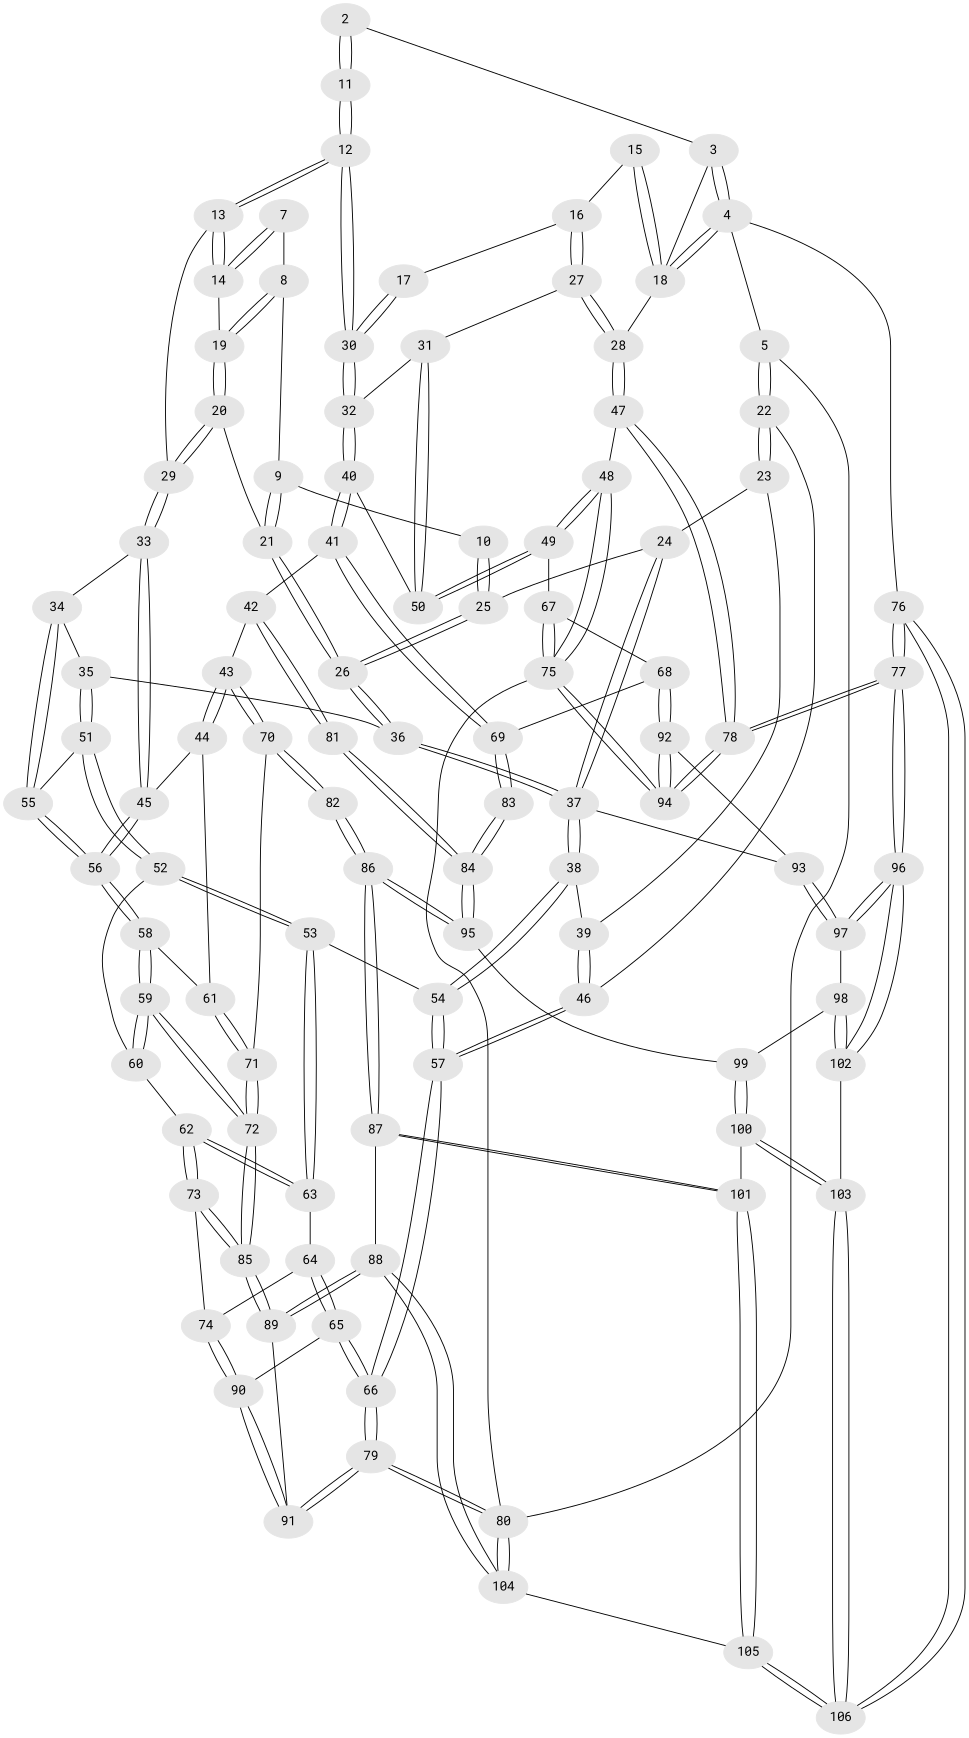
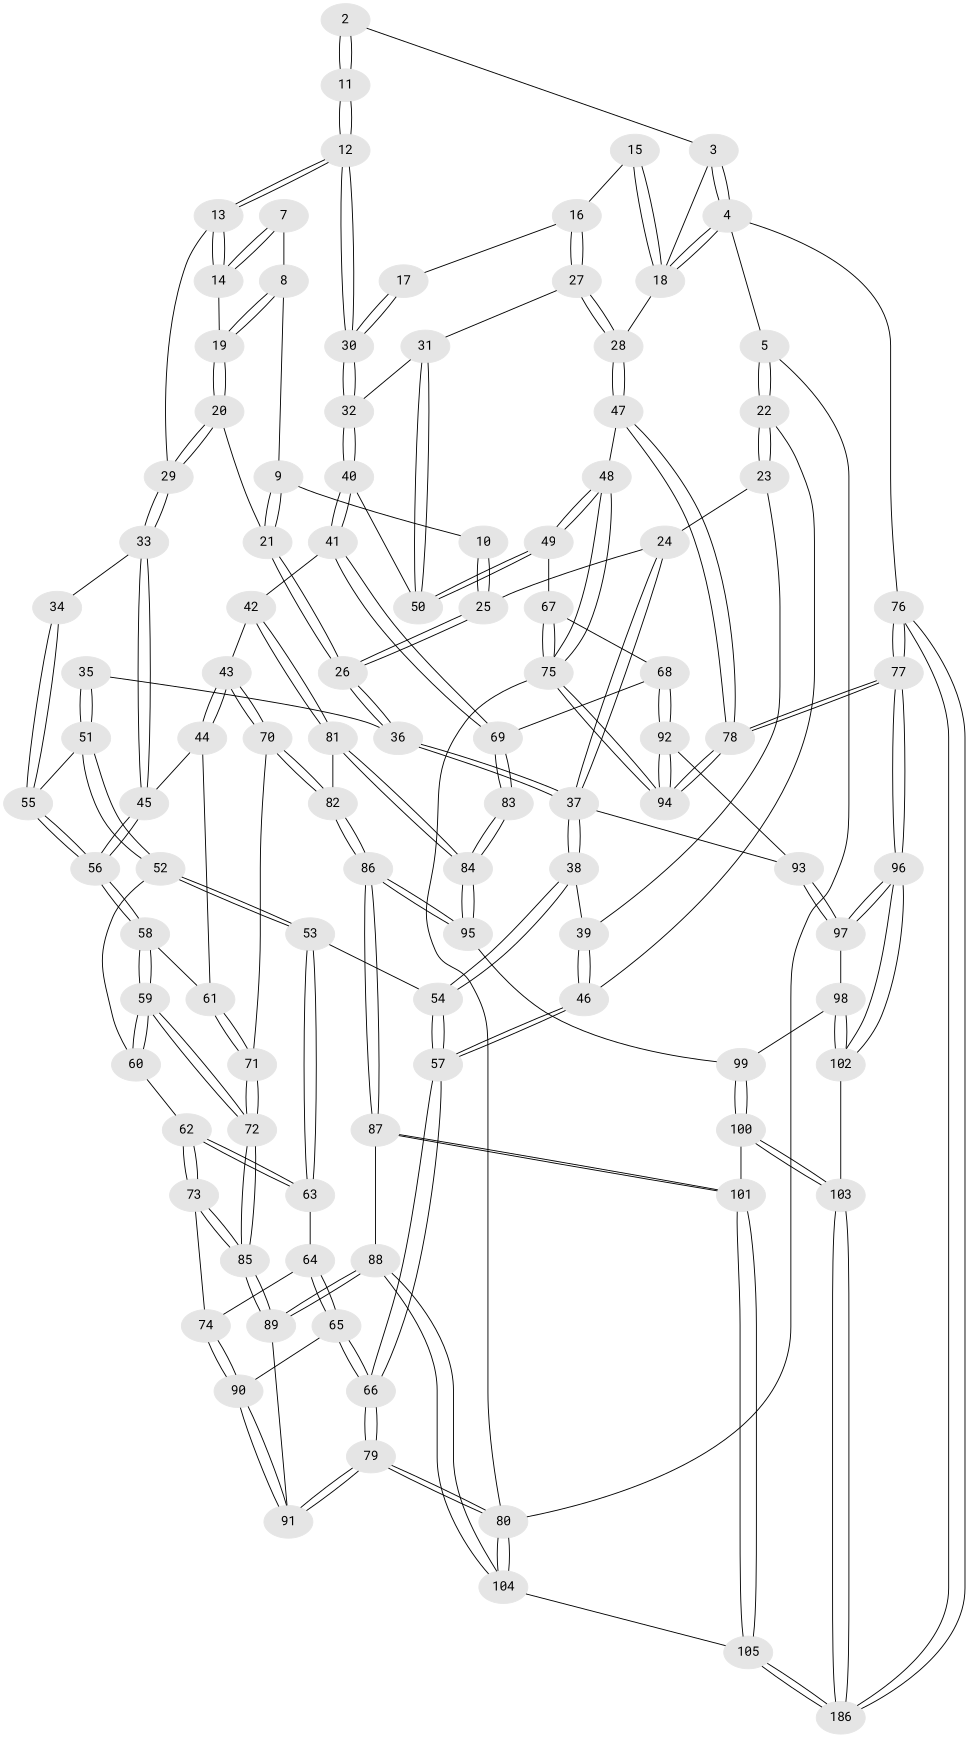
  graph {
    fontname="Roboto Mono"
    node [color=gray90 fontname="Roboto Mono" style=filled]
    edge [fontname="Roboto Mono"]
    2
    3
    11
    7
    8
    14
    4
    18
    12
    5
    76
    15
    16
    22
    80
    28
    77
-   106
+   106 [label=186]
    23
    46
    104
    10
    25
    9
    19
    21
    20
    26
    13
    30
    17
    29
    32
    33
    27
    31
    47
    36
    24
    39
    57
    37
    38
    93
    50
    48
    78
    34
    45
    40
    41
    35
    55
    56
    51
    52
    54
    42
    69
    43
    81
    83
    44
    70
    82
    84
    61
    71
    58
    66
    49
    75
    94
    67
    68
    53
    60
    63
    62
    64
    59
    79
    72
    85
    73
    74
    65
    90
    91
    92
    86
    89
    96
    97
    102
    105
    95
    87
    99
    88
    101
    98
    100
    103
    2 -- 3
    2 -- 11
    2 -- 11
    3 -- 4
    3 -- 4
    3 -- 18
    11 -- 12
    11 -- 12
    7 -- 8
    7 -- 14
    7 -- 14
    8 -- 9
    8 -- 19
    8 -- 19
    14 -- 19
    4 -- 18
    4 -- 18
    4 -- 5
    4 -- 76
    18 -- 28
    12 -- 13
    12 -- 13
    12 -- 30
    12 -- 30
    5 -- 22
    5 -- 22
    5 -- 80
    76 -- 77
    76 -- 77
    76 -- 106
    76 -- 106
    15 -- 18
    15 -- 18
    15 -- 16
    16 -- 17
    16 -- 27
    16 -- 27
    22 -- 23
    22 -- 23
    22 -- 46
    80 -- 104
    80 -- 104
    28 -- 47
    28 -- 47
    77 -- 78
    77 -- 78
    77 -- 96
    77 -- 96
    23 -- 24
    23 -- 39
    46 -- 57
    46 -- 57
    104 -- 105
    10 -- 25
    10 -- 25
    25 -- 26
    25 -- 26
    9 -- 10
    9 -- 21
    9 -- 21
    19 -- 20
    19 -- 20
    21 -- 26
    21 -- 26
    20 -- 21
    20 -- 29
    20 -- 29
    26 -- 36
    26 -- 36
    13 -- 14
    13 -- 14
    13 -- 29
    30 -- 32
    30 -- 32
    17 -- 30
    17 -- 30
    29 -- 33
    29 -- 33
    32 -- 40
    32 -- 40
    33 -- 34
    33 -- 45
    33 -- 45
    27 -- 28
    27 -- 28
    27 -- 31
    31 -- 32
    31 -- 50
    31 -- 50
    47 -- 48
    47 -- 78
    47 -- 78
    36 -- 37
    36 -- 37
    24 -- 25
    24 -- 37
    24 -- 37
    39 -- 46
    39 -- 46
    57 -- 66
    57 -- 66
    37 -- 38
    37 -- 38
    37 -- 93
    38 -- 39
    38 -- 54
    38 -- 54
    93 -- 97
    93 -- 97
    48 -- 49
    48 -- 49
    48 -- 75
    48 -- 75
    78 -- 94
    78 -- 94
-   34 -- 35
    34 -- 55
    34 -- 55
    45 -- 56
    45 -- 56
    40 -- 50
    40 -- 41
    40 -- 41
    41 -- 42
    41 -- 69
    41 -- 69
    35 -- 36
    35 -- 51
    35 -- 51
    55 -- 56
    55 -- 56
    56 -- 58
    56 -- 58
    51 -- 55
    51 -- 52
    51 -- 52
    52 -- 53
    52 -- 53
    52 -- 60
    54 -- 57
    54 -- 57
    42 -- 43
    42 -- 81
    42 -- 81
    69 -- 83
    69 -- 83
    43 -- 44
    43 -- 44
    43 -- 70
    43 -- 70
+   81 -- 82
    81 -- 84
    81 -- 84
    83 -- 84
    83 -- 84
    44 -- 45
    44 -- 61
    70 -- 82
    70 -- 82
    70 -- 71
    82 -- 86
    82 -- 86
    84 -- 95
    84 -- 95
    61 -- 71
    61 -- 71
    71 -- 72
    71 -- 72
    58 -- 61
    58 -- 59
    58 -- 59
    66 -- 79
    66 -- 79
    49 -- 50
    49 -- 50
    49 -- 67
    75 -- 80
    75 -- 94
    75 -- 94
    67 -- 75
    67 -- 75
    67 -- 68
    68 -- 69
    68 -- 92
    68 -- 92
    53 -- 54
    53 -- 63
    53 -- 63
    60 -- 62
    63 -- 64
    62 -- 63
    62 -- 63
    62 -- 73
    62 -- 73
    64 -- 74
    64 -- 65
    64 -- 65
    59 -- 60
    59 -- 60
    59 -- 72
    59 -- 72
    79 -- 80
    79 -- 80
    79 -- 91
    79 -- 91
    72 -- 85
    72 -- 85
    85 -- 89
    85 -- 89
    73 -- 85
    73 -- 85
    73 -- 74
    74 -- 90
    74 -- 90
    65 -- 66
    65 -- 66
    65 -- 90
    90 -- 91
    90 -- 91
    92 -- 93
    92 -- 94
    92 -- 94
    86 -- 95
    86 -- 95
    86 -- 87
    86 -- 87
    89 -- 91
    96 -- 97
    96 -- 97
    96 -- 102
    96 -- 102
    97 -- 98
    102 -- 103
    105 -- 106
    105 -- 106
    95 -- 99
    87 -- 88
    87 -- 101
    87 -- 101
    99 -- 100
    99 -- 100
    88 -- 104
    88 -- 104
    88 -- 89
    88 -- 89
    101 -- 105
    101 -- 105
    98 -- 102
    98 -- 102
    98 -- 99
    100 -- 101
    100 -- 103
    100 -- 103
    103 -- 106
    103 -- 106
  }
